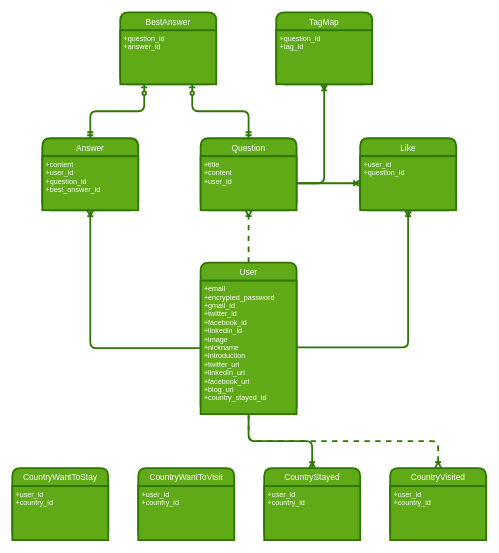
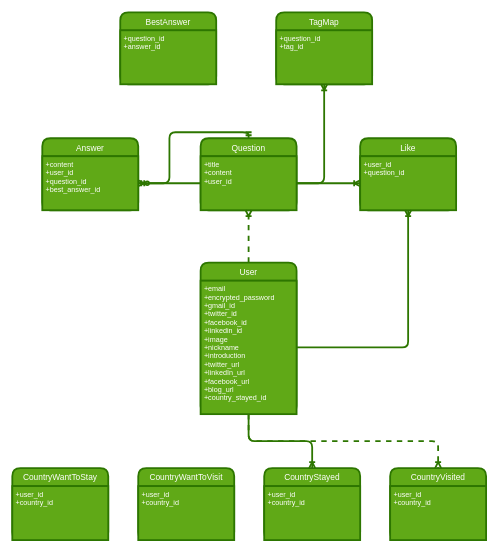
  <mxCell id="0" />
  <mxCell id="1" parent="0" />
  <mxCell id="2" value="User" style="swimlane;childLayout=stackLayout;horizontal=1;startSize=30;horizontalStack=0;rounded=1;fontSize=14;fontStyle=0;strokeWidth=3;resizeParent=0;resizeLast=1;shadow=0;align=center;fillColor=#60a917;fontColor=#ffffff;strokeColor=#2D7600;" parent="1" vertex="1"><mxGeometry x="334" y="437.5" width="160" height="252.5" as="geometry" /></mxCell>
  <mxCell id="3" value="+email&#10;+encrypted_password&#10;+gmail_id&#10;+twitter_id&#10;+facebook_id&#10;+linkedin_id&#10;+image&#10;+nickname&#10;+introduction&#10;+twitter_url&#10;+linkedIn_url&#10;+facebook_url&#10;+blog_url&#10;+country_stayed_id&#10;" style="align=left;strokeColor=#2D7600;fillColor=#60a917;spacingLeft=4;fontSize=12;verticalAlign=top;resizable=0;rotatable=0;part=1;fontColor=#ffffff;strokeWidth=3;" parent="2" vertex="1"><mxGeometry y="30" width="160" height="222.5" as="geometry" /></mxCell>
  <mxCell id="4" value="Like" style="swimlane;childLayout=stackLayout;horizontal=1;startSize=30;horizontalStack=0;rounded=1;fontSize=14;fontStyle=0;strokeWidth=3;resizeParent=0;resizeLast=1;shadow=0;align=center;fillColor=#60a917;fontColor=#ffffff;strokeColor=#2D7600;" parent="1" vertex="1"><mxGeometry x="600" y="230" width="160" height="120" as="geometry" /></mxCell>
  <mxCell id="5" value="+user_id&#10;+question_id&#10;" style="align=left;strokeColor=#2D7600;fillColor=#60a917;spacingLeft=4;fontSize=12;verticalAlign=top;resizable=0;rotatable=0;part=1;fontColor=#ffffff;strokeWidth=3;" parent="4" vertex="1"><mxGeometry y="30" width="160" height="90" as="geometry" /></mxCell>
  <mxCell id="6" value="Question" style="swimlane;childLayout=stackLayout;horizontal=1;startSize=30;horizontalStack=0;rounded=1;fontSize=14;fontStyle=0;strokeWidth=3;resizeParent=0;resizeLast=1;shadow=0;align=center;fillColor=#60a917;fontColor=#ffffff;strokeColor=#2D7600;" parent="1" vertex="1"><mxGeometry x="334" y="230" width="160" height="120" as="geometry" /></mxCell>
  <mxCell id="7" value="+title&#10;+content&#10;+user_id" style="align=left;strokeColor=#2D7600;fillColor=#60a917;spacingLeft=4;fontSize=12;verticalAlign=top;resizable=0;rotatable=0;part=1;fontColor=#ffffff;strokeWidth=3;" parent="6" vertex="1"><mxGeometry y="30" width="160" height="90" as="geometry" /></mxCell>
  <mxCell id="8" value="Answer" style="swimlane;childLayout=stackLayout;horizontal=1;startSize=30;horizontalStack=0;rounded=1;fontSize=14;fontStyle=0;strokeWidth=3;resizeParent=0;resizeLast=1;shadow=0;align=center;fillColor=#60a917;fontColor=#ffffff;strokeColor=#2D7600;" parent="1" vertex="1"><mxGeometry x="70" y="230" width="160" height="120" as="geometry" /></mxCell>
  <mxCell id="9" value="+content&#10;+user_id&#10;+question_id&#10;+best_answer_id" style="align=left;strokeColor=#2D7600;fillColor=#60a917;spacingLeft=4;fontSize=12;verticalAlign=top;resizable=0;rotatable=0;part=1;fontColor=#ffffff;strokeWidth=3;" parent="8" vertex="1"><mxGeometry y="30" width="160" height="90" as="geometry" /></mxCell>
  <mxCell id="10" value="CountryVisited" style="swimlane;childLayout=stackLayout;horizontal=1;startSize=30;horizontalStack=0;rounded=1;fontSize=14;fontStyle=0;strokeWidth=3;resizeParent=0;resizeLast=1;shadow=0;align=center;fillColor=#60a917;fontColor=#ffffff;strokeColor=#2D7600;" parent="1" vertex="1"><mxGeometry x="650" y="780" width="160" height="120" as="geometry" /></mxCell>
  <mxCell id="11" value="+user_id&#10;+country_id" style="align=left;strokeColor=#2D7600;fillColor=#60a917;spacingLeft=4;fontSize=12;verticalAlign=top;resizable=0;rotatable=0;part=1;fontColor=#ffffff;strokeWidth=3;" parent="10" vertex="1"><mxGeometry y="30" width="160" height="90" as="geometry" /></mxCell>
  <mxCell id="12" value="CountryStayed" style="swimlane;childLayout=stackLayout;horizontal=1;startSize=30;horizontalStack=0;rounded=1;fontSize=14;fontStyle=0;strokeWidth=3;resizeParent=0;resizeLast=1;shadow=0;align=center;fillColor=#60a917;fontColor=#ffffff;strokeColor=#2D7600;" parent="1" vertex="1"><mxGeometry x="440" y="780" width="160" height="120" as="geometry" /></mxCell>
  <mxCell id="13" value="+user_id&#10;+country_id" style="align=left;strokeColor=#2D7600;fillColor=#60a917;spacingLeft=4;fontSize=12;verticalAlign=top;resizable=0;rotatable=0;part=1;fontColor=#ffffff;strokeWidth=3;" parent="12" vertex="1"><mxGeometry y="30" width="160" height="90" as="geometry" /></mxCell>
  <mxCell id="14" value="CountryWantToStay" style="swimlane;childLayout=stackLayout;horizontal=1;startSize=30;horizontalStack=0;rounded=1;fontSize=14;fontStyle=0;strokeWidth=3;resizeParent=0;resizeLast=1;shadow=0;align=center;fillColor=#60a917;fontColor=#ffffff;strokeColor=#2D7600;" parent="1" vertex="1"><mxGeometry x="20" y="780" width="160" height="120" as="geometry" /></mxCell>
  <mxCell id="15" value="+user_id&#10;+country_id" style="align=left;strokeColor=#2D7600;fillColor=#60a917;spacingLeft=4;fontSize=12;verticalAlign=top;resizable=0;rotatable=0;part=1;fontColor=#ffffff;strokeWidth=3;" parent="14" vertex="1"><mxGeometry y="30" width="160" height="90" as="geometry" /></mxCell>
  <mxCell id="16" value="TagMap" style="swimlane;childLayout=stackLayout;horizontal=1;startSize=30;horizontalStack=0;rounded=1;fontSize=14;fontStyle=0;strokeWidth=3;resizeParent=0;resizeLast=1;shadow=0;align=center;fillColor=#60a917;fontColor=#ffffff;strokeColor=#2D7600;" parent="1" vertex="1"><mxGeometry x="460" y="20" width="160" height="120" as="geometry" /></mxCell>
  <mxCell id="17" value="+question_id&#10;+tag_id" style="align=left;strokeColor=#2D7600;fillColor=#60a917;spacingLeft=4;fontSize=12;verticalAlign=top;resizable=0;rotatable=0;part=1;fontColor=#ffffff;strokeWidth=3;" parent="16" vertex="1"><mxGeometry y="30" width="160" height="90" as="geometry" /></mxCell>
  <mxCell id="18" value="" style="edgeStyle=entityRelationEdgeStyle;fontSize=12;html=1;endArrow=ERoneToMany;exitX=1;exitY=0.5;exitDx=0;exitDy=0;entryX=0;entryY=0.5;entryDx=0;entryDy=0;fillColor=#60a917;strokeColor=#2D7600;strokeWidth=3;" parent="1" source="7" target="5" edge="1"><mxGeometry width="100" height="100" relative="1" as="geometry"><mxPoint x="470" y="430" as="sourcePoint" /><mxPoint x="570" y="330" as="targetPoint" /></mxGeometry></mxCell>
  <mxCell id="19" value="" style="edgeStyle=orthogonalEdgeStyle;fontSize=12;html=1;endArrow=ERoneToMany;exitX=1;exitY=0.5;exitDx=0;exitDy=0;entryX=0.5;entryY=1;entryDx=0;entryDy=0;fillColor=#60a917;strokeColor=#2D7600;strokeWidth=3;" parent="1" source="3" target="5" edge="1"><mxGeometry width="100" height="100" relative="1" as="geometry"><mxPoint x="530" y="470" as="sourcePoint" /><mxPoint x="636" y="470" as="targetPoint" /></mxGeometry></mxCell>
  <mxCell id="20" value="" style="fontSize=12;html=1;endArrow=ERoneToMany;exitX=0.5;exitY=0;exitDx=0;exitDy=0;entryX=0.5;entryY=1;entryDx=0;entryDy=0;fillColor=#60a917;strokeColor=#2D7600;strokeWidth=3;dashed=1;" parent="1" source="2" target="6" edge="1"><mxGeometry width="100" height="100" relative="1" as="geometry"><mxPoint x="544" y="355" as="sourcePoint" /><mxPoint x="650" y="355" as="targetPoint" /></mxGeometry></mxCell>
  <mxCell id="21" value="" style="fontSize=12;html=1;endArrow=ERoneToMany;exitX=1;exitY=0.5;exitDx=0;exitDy=0;entryX=0.5;entryY=1;entryDx=0;entryDy=0;fillColor=#60a917;strokeColor=#2D7600;strokeWidth=3;edgeStyle=orthogonalEdgeStyle;" parent="1" source="7" target="17" edge="1"><mxGeometry width="100" height="100" relative="1" as="geometry"><mxPoint x="210" y="400" as="sourcePoint" /><mxPoint x="316" y="400" as="targetPoint" /></mxGeometry></mxCell>
  <mxCell id="22" value="CountryWantToVisit" style="swimlane;childLayout=stackLayout;horizontal=1;startSize=30;horizontalStack=0;rounded=1;fontSize=14;fontStyle=0;strokeWidth=3;resizeParent=0;resizeLast=1;shadow=0;align=center;fillColor=#60a917;fontColor=#ffffff;strokeColor=#2D7600;" parent="1" vertex="1"><mxGeometry x="230" y="780" width="160" height="120" as="geometry" /></mxCell>
  <mxCell id="23" value="+user_id&#10;+country_id" style="align=left;strokeColor=#2D7600;fillColor=#60a917;spacingLeft=4;fontSize=12;verticalAlign=top;resizable=0;rotatable=0;part=1;fontColor=#ffffff;strokeWidth=3;" parent="22" vertex="1"><mxGeometry y="30" width="160" height="90" as="geometry" /></mxCell>
+ <mxCell id="24" value="" style="edgeStyle=entityRelationEdgeStyle;fontSize=12;html=1;endArrow=ERoneToMany;entryX=1;entryY=0.5;entryDx=0;entryDy=0;fillColor=#60a917;strokeColor=#2D7600;strokeWidth=3;exitX=0;exitY=0.5;exitDx=0;exitDy=0;" edge="1" parent="1" source="7" target="9"><mxGeometry width="100" height="100" relative="1" as="geometry"><mxPoint x="270" y="340" as="sourcePoint" /><mxPoint x="610" y="315" as="targetPoint" /></mxGeometry></mxCell>
  <mxCell id="25" value="BestAnswer" style="swimlane;childLayout=stackLayout;horizontal=1;startSize=30;horizontalStack=0;rounded=1;fontSize=14;fontStyle=0;strokeWidth=3;resizeParent=0;resizeLast=1;shadow=0;align=center;fillColor=#60a917;fontColor=#ffffff;strokeColor=#2D7600;" vertex="1" parent="1"><mxGeometry x="200" y="20" width="160" height="120" as="geometry" /></mxCell>
  <mxCell id="26" value="+question_id&#10;+answer_id" style="align=left;strokeColor=#2D7600;fillColor=#60a917;spacingLeft=4;fontSize=12;verticalAlign=top;resizable=0;rotatable=0;part=1;fontColor=#ffffff;strokeWidth=3;" vertex="1" parent="25"><mxGeometry y="30" width="160" height="90" as="geometry" /></mxCell>
- <mxCell id="27" value="" style="edgeStyle=orthogonalEdgeStyle;fontSize=12;html=1;endArrow=ERzeroToOne;startArrow=ERmandOne;strokeColor=#2D7600;strokeWidth=3;entryX=0.25;entryY=1;entryDx=0;entryDy=0;exitX=0.5;exitY=0;exitDx=0;exitDy=0;endFill=0;" edge="1" parent="1" source="8" target="26"><mxGeometry width="100" height="100" relative="1" as="geometry"><mxPoint x="250" y="270" as="sourcePoint" /><mxPoint x="350" y="170" as="targetPoint" /></mxGeometry></mxCell>
- <mxCell id="28" value="" style="edgeStyle=orthogonalEdgeStyle;fontSize=12;html=1;endArrow=ERzeroToOne;startArrow=ERmandOne;strokeColor=#2D7600;strokeWidth=3;entryX=0.75;entryY=1;entryDx=0;entryDy=0;exitX=0.5;exitY=0;exitDx=0;exitDy=0;endFill=0;" edge="1" parent="1" source="6" target="25"><mxGeometry width="100" height="100" relative="1" as="geometry"><mxPoint x="160" y="240" as="sourcePoint" /><mxPoint x="250" y="150" as="targetPoint" /></mxGeometry></mxCell>
- <mxCell id="29" value="" style="fontSize=12;html=1;endArrow=ERoneToMany;entryX=0.5;entryY=1;entryDx=0;entryDy=0;fillColor=#60a917;strokeColor=#2D7600;strokeWidth=3;edgeStyle=orthogonalEdgeStyle;exitX=0;exitY=0.5;exitDx=0;exitDy=0;" edge="1" parent="1" source="3" target="8"><mxGeometry width="100" height="100" relative="1" as="geometry"><mxPoint x="270" y="500" as="sourcePoint" /><mxPoint x="424" y="360" as="targetPoint" /><Array as="points"><mxPoint x="334" y="580" /><mxPoint x="150" y="580" /></Array></mxGeometry></mxCell>
+ <mxCell id="28" value="" style="edgeStyle=orthogonalEdgeStyle;fontSize=12;html=1;endArrow=ERzeroToOne;startArrow=ERmandOne;strokeColor=#2D7600;strokeWidth=3;exitX=0.5;exitY=0;exitDx=0;exitDy=0;endFill=0;" edge="1" parent="1" source="6" target="9"><mxGeometry width="100" height="100" relative="1" as="geometry"><mxPoint x="160" y="240" as="sourcePoint" /><mxPoint x="250" y="150" as="targetPoint" /></mxGeometry></mxCell>
  <mxCell id="30" value="" style="fontSize=12;html=1;endArrow=ERoneToMany;exitX=0.5;exitY=1;exitDx=0;exitDy=0;fillColor=#60a917;strokeColor=#2D7600;strokeWidth=3;entryX=0.5;entryY=0;entryDx=0;entryDy=0;edgeStyle=orthogonalEdgeStyle;dashed=1;" edge="1" parent="1" source="3" target="10"><mxGeometry width="100" height="100" relative="1" as="geometry"><mxPoint x="424" y="700" as="sourcePoint" /><mxPoint x="110" y="790" as="targetPoint" /></mxGeometry></mxCell>
  <mxCell id="31" value="" style="fontSize=12;html=1;endArrow=ERoneToMany;exitX=0.5;exitY=1;exitDx=0;exitDy=0;fillColor=#60a917;strokeColor=#2D7600;strokeWidth=3;entryX=0.5;entryY=0;entryDx=0;entryDy=0;edgeStyle=orthogonalEdgeStyle;" edge="1" parent="1" source="3" target="12"><mxGeometry width="100" height="100" relative="1" as="geometry"><mxPoint x="424" y="700" as="sourcePoint" /><mxPoint x="740" y="790" as="targetPoint" /></mxGeometry></mxCell>
